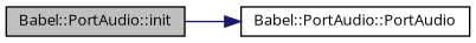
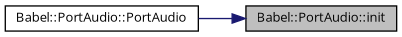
  digraph {
    rankdir=RL
    fontname="Open Sans"
    node [color=black fontname="Open Sans" fontsize=10 shape=record style=filled]
    n1 [fillcolor=grey75 fontcolor=black height=0.2 label="Babel::PortAudio::init" width=0.4]
    n2 [fillcolor=white height=0.2 label="Babel::PortAudio::PortAudio" width=0.4]
-   n2 -> n1 [color=midnightblue dir=back fontname="Open Sans" fontsize=10 labelfontname=Helvetica labelfontsize=10 style=solid]
+   n1 -> n2 [color=midnightblue dir=back fontname="Open Sans" fontsize=10 labelfontname=Helvetica labelfontsize=10 style=solid]
  }
